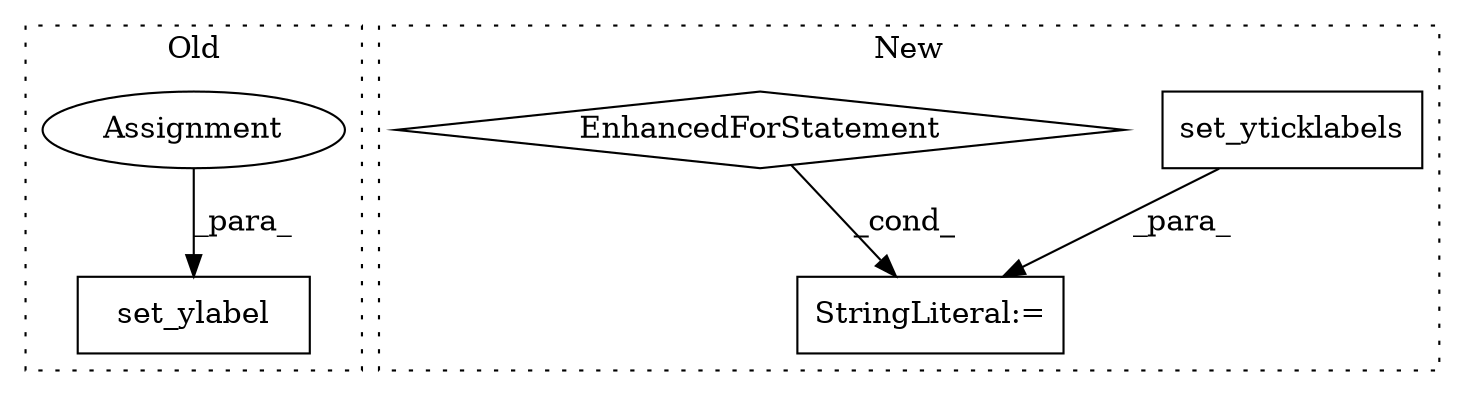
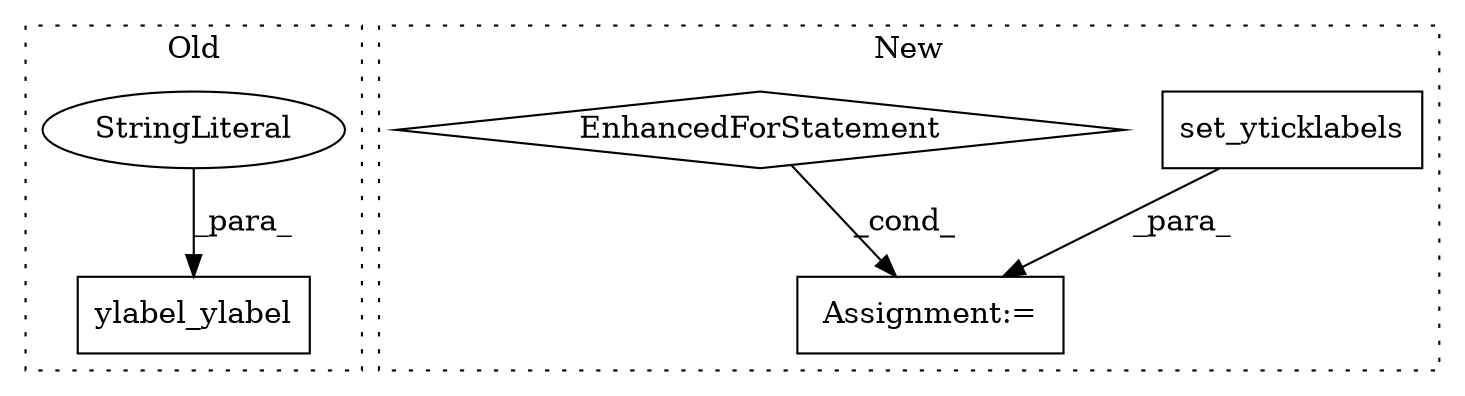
  digraph {
    node [a=32 l="57,2" s="3789,3906" shape=box]
-   n1 [l="11,1" label=set_ylabel s="3496,3523"]
-   n2 [a=45 l=13 label=Assignment s=3507 shape=ellipse]
+   n1 [l="11,1" label=ylabel_ylabel s="3496,3523"]
+   n2 [a=45 l=13 label=StringLiteral s=3507 shape=ellipse]
    n3 [l=17 label=set_yticklabels s=3888]
    n4 [a=70 label=EnhancedForStatement shape=diamond]
-   n5 [a=7 label="StringLiteral:="]
+   n5 [a=7 label="Assignment:="]
    subgraph cluster_1 {
      label=Old
      style=dotted
      n1
      n2
    }
    subgraph cluster_2 {
      label=New
      style=dotted
      n3
      n4
      n5
    }
    n2 -> n1 [label=_para_]
    n3 -> n5 [label=_para_]
    n4 -> n5 [label=_cond_]
  }
